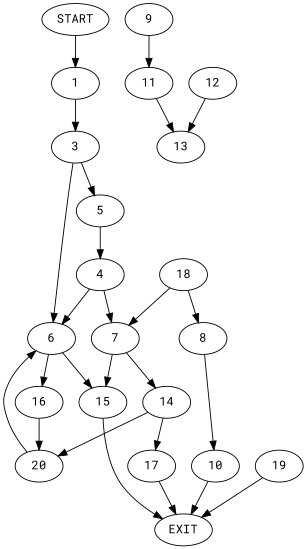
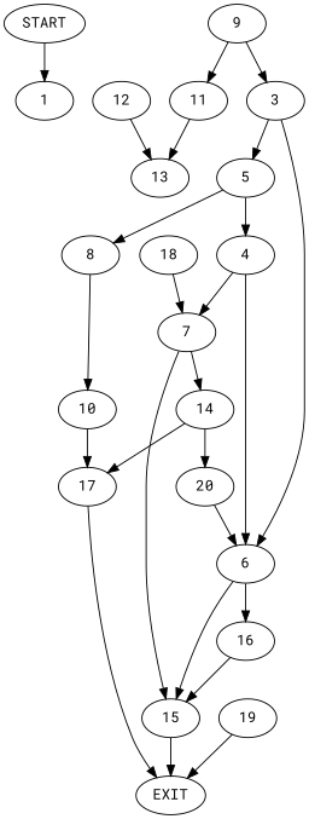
  digraph {
    fontname="Roboto Mono"
    node [fontname="Roboto Mono"]
    edge [fontname="Roboto Mono"]
    n1 [label=START]
    1
    3
    n4 [label=EXIT]
    5
    6
    4
    7
    8
    15
    16
    14
    10
    20
    17
    9
    11
    13
    12
    18
    19
    n1 -> 1
-   1 -> 3
+   9 -> 3
    3 -> 5
    3 -> 6
    5 -> 4
-   18 -> 8
+   5 -> 8
    6 -> 15
    6 -> 16
    4 -> 6
    4 -> 7
    7 -> 15
    7 -> 14
    8 -> 10
    15 -> n4
-   16 -> 20
+   16 -> 15
    14 -> 20
    14 -> 17
-   10 -> n4
+   10 -> 17
    20 -> 6
    17 -> n4
    9 -> 11
    11 -> 13
    12 -> 13
    18 -> 7
    19 -> n4
  }
